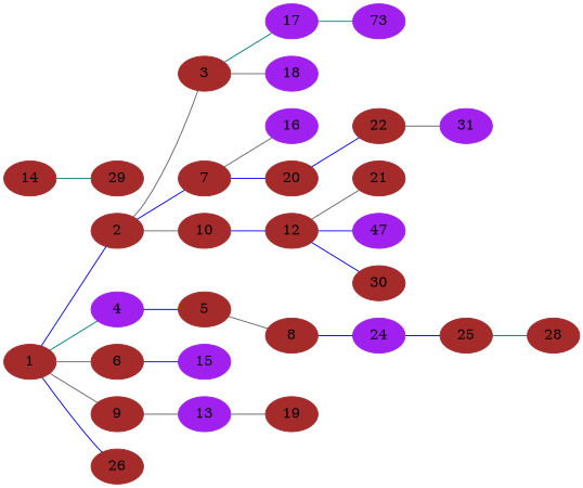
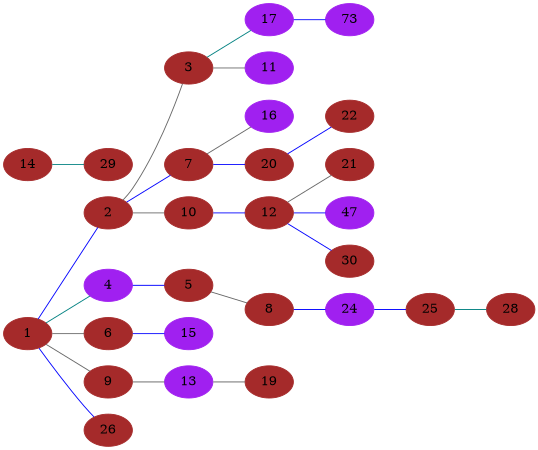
  graph {
    rankdir=LR
    node [color=brown style=filled]
    edge [color=blue weight=1.0]
    1
    2
    4 [color=purple]
    6
    9
    26
    3
    7
    10
    5
    15 [color=purple]
    13 [color=purple]
    17 [color=purple]
-   18 [color=purple]
+   18 [color=purple label=11]
    16 [color=purple]
    20
    12
    n18 [color=purple label=73]
    8
    24 [color=purple]
    22
    25
    19
    21
    n25 [color=purple label=47]
    30
    14
    29
-   31 [color=purple]
    28
    1 -- 2
    1 -- 4 [color=teal]
    1 -- 6 [color=gray40]
    1 -- 9 [color=gray40]
    1 -- 26
    2 -- 3 [color=gray40]
    2 -- 7
    2 -- 10 [color=gray40 weight=2.0]
    4 -- 5 [weight=2.0]
    6 -- 15 [weight=2.0]
    9 -- 13 [color=gray40 weight=3.0]
    3 -- 17 [color=teal]
    3 -- 18 [color=gray40]
    7 -- 16 [color=gray40]
    7 -- 20
    10 -- 12
    5 -- 8 [color=gray40]
    13 -- 19 [color=gray40]
-   17 -- n18 [color=teal]
+   17 -- n18
    20 -- 22
    12 -- 21 [color=gray40]
    12 -- n25
    12 -- 30
    8 -- 24 [weight=2.0]
    24 -- 25
-   22 -- 31 [color=gray40]
    25 -- 28 [color=teal]
    14 -- 29 [color=teal]
  }
